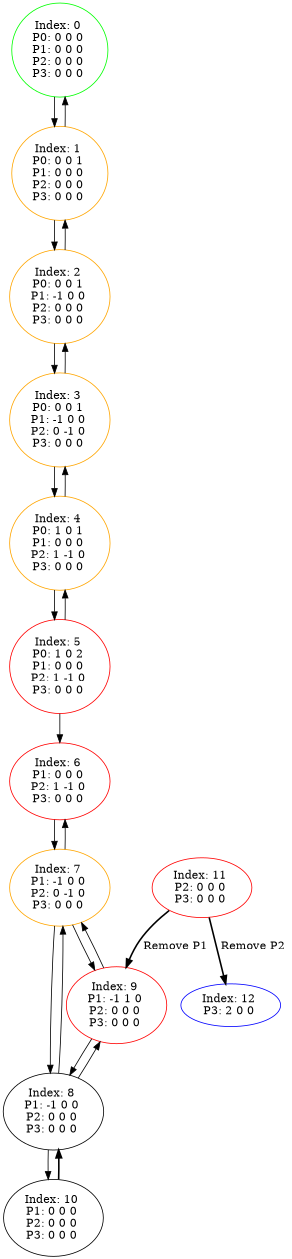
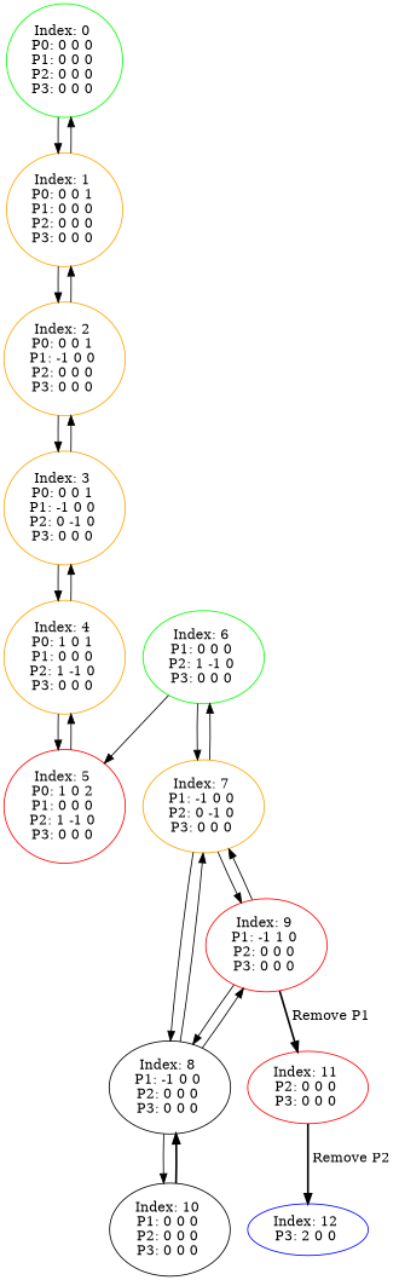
  digraph {
    color=black
    node [color=orange]
    n1 [color=green label="Index: 0 \nP0: 0 0 0 \nP1: 0 0 0 \nP2: 0 0 0 \nP3: 0 0 0 \n"]
    n2 [label="Index: 1 \nP0: 0 0 1 \nP1: 0 0 0 \nP2: 0 0 0 \nP3: 0 0 0 \n"]
    n3 [label="Index: 2 \nP0: 0 0 1 \nP1: -1 0 0 \nP2: 0 0 0 \nP3: 0 0 0 \n"]
    n4 [label="Index: 3 \nP0: 0 0 1 \nP1: -1 0 0 \nP2: 0 -1 0 \nP3: 0 0 0 \n"]
    n5 [label="Index: 4 \nP0: 1 0 1 \nP1: 0 0 0 \nP2: 1 -1 0 \nP3: 0 0 0 \n"]
    n6 [color=red label="Index: 5 \nP0: 1 0 2 \nP1: 0 0 0 \nP2: 1 -1 0 \nP3: 0 0 0 \n"]
-   n7 [color=red label="Index: 6 \nP1: 0 0 0 \nP2: 1 -1 0 \nP3: 0 0 0 \n"]
+   n7 [color=green label="Index: 6 \nP1: 0 0 0 \nP2: 1 -1 0 \nP3: 0 0 0 \n"]
    n8 [label="Index: 7 \nP1: -1 0 0 \nP2: 0 -1 0 \nP3: 0 0 0 \n"]
    n9 [label="Index: 8 \nP1: -1 0 0 \nP2: 0 0 0 \nP3: 0 0 0 \n" color=""]
    n10 [color=red label="Index: 9 \nP1: -1 1 0 \nP2: 0 0 0 \nP3: 0 0 0 \n"]
    n11 [label="Index: 10 \nP1: 0 0 0 \nP2: 0 0 0 \nP3: 0 0 0 \n" color=""]
    n12 [color=red label="Index: 11 \nP2: 0 0 0 \nP3: 0 0 0 \n"]
    n13 [color=blue label="Index: 12 \nP3: 2 0 0 \n"]
    n1 -> n2
    n2 -> n1
    n2 -> n3
    n3 -> n2
    n3 -> n4
    n4 -> n3
    n4 -> n5
    n5 -> n4
    n5 -> n6
    n6 -> n5
-   n6 -> n7
+   n7 -> n6
    n7 -> n8
    n8 -> n7
    n8 -> n9
    n8 -> n10
    n9 -> n8
    n9 -> n10
    n9 -> n11
    n10 -> n8
    n10 -> n9
-   n12 -> n10 [label=" Remove P1 " style=bold]
+   n10 -> n12 [label=" Remove P1 " style=bold]
    n11 -> n9 [style=bold]
    n12 -> n13 [label=" Remove P2 " style=bold]
  }
